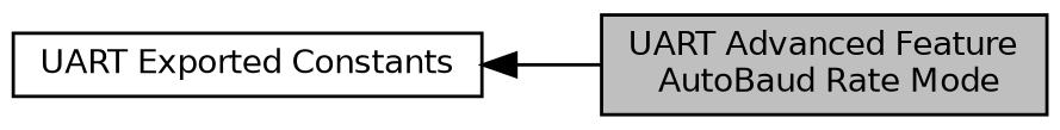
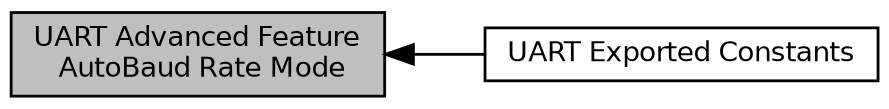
  digraph {
    rankdir=LR
    node [color=black fontname=Helvetica fontsize=10 shape=record style=filled]
    n1 [fillcolor=grey75 fontcolor=black height=0.2 label="UART Advanced Feature\l AutoBaud Rate Mode" width=0.4]
    n2 [fillcolor=white height=0.2 label="UART Exported Constants" width=0.4]
-   n2 -> n1 [dir=back fontname=Helvetica fontsize=10 labelfontname=Helvetica labelfontsize=10 shape=plaintext style=solid]
+   n1 -> n2 [dir=back fontname=Helvetica fontsize=10 labelfontname=Helvetica labelfontsize=10 shape=plaintext style=solid]
  }
